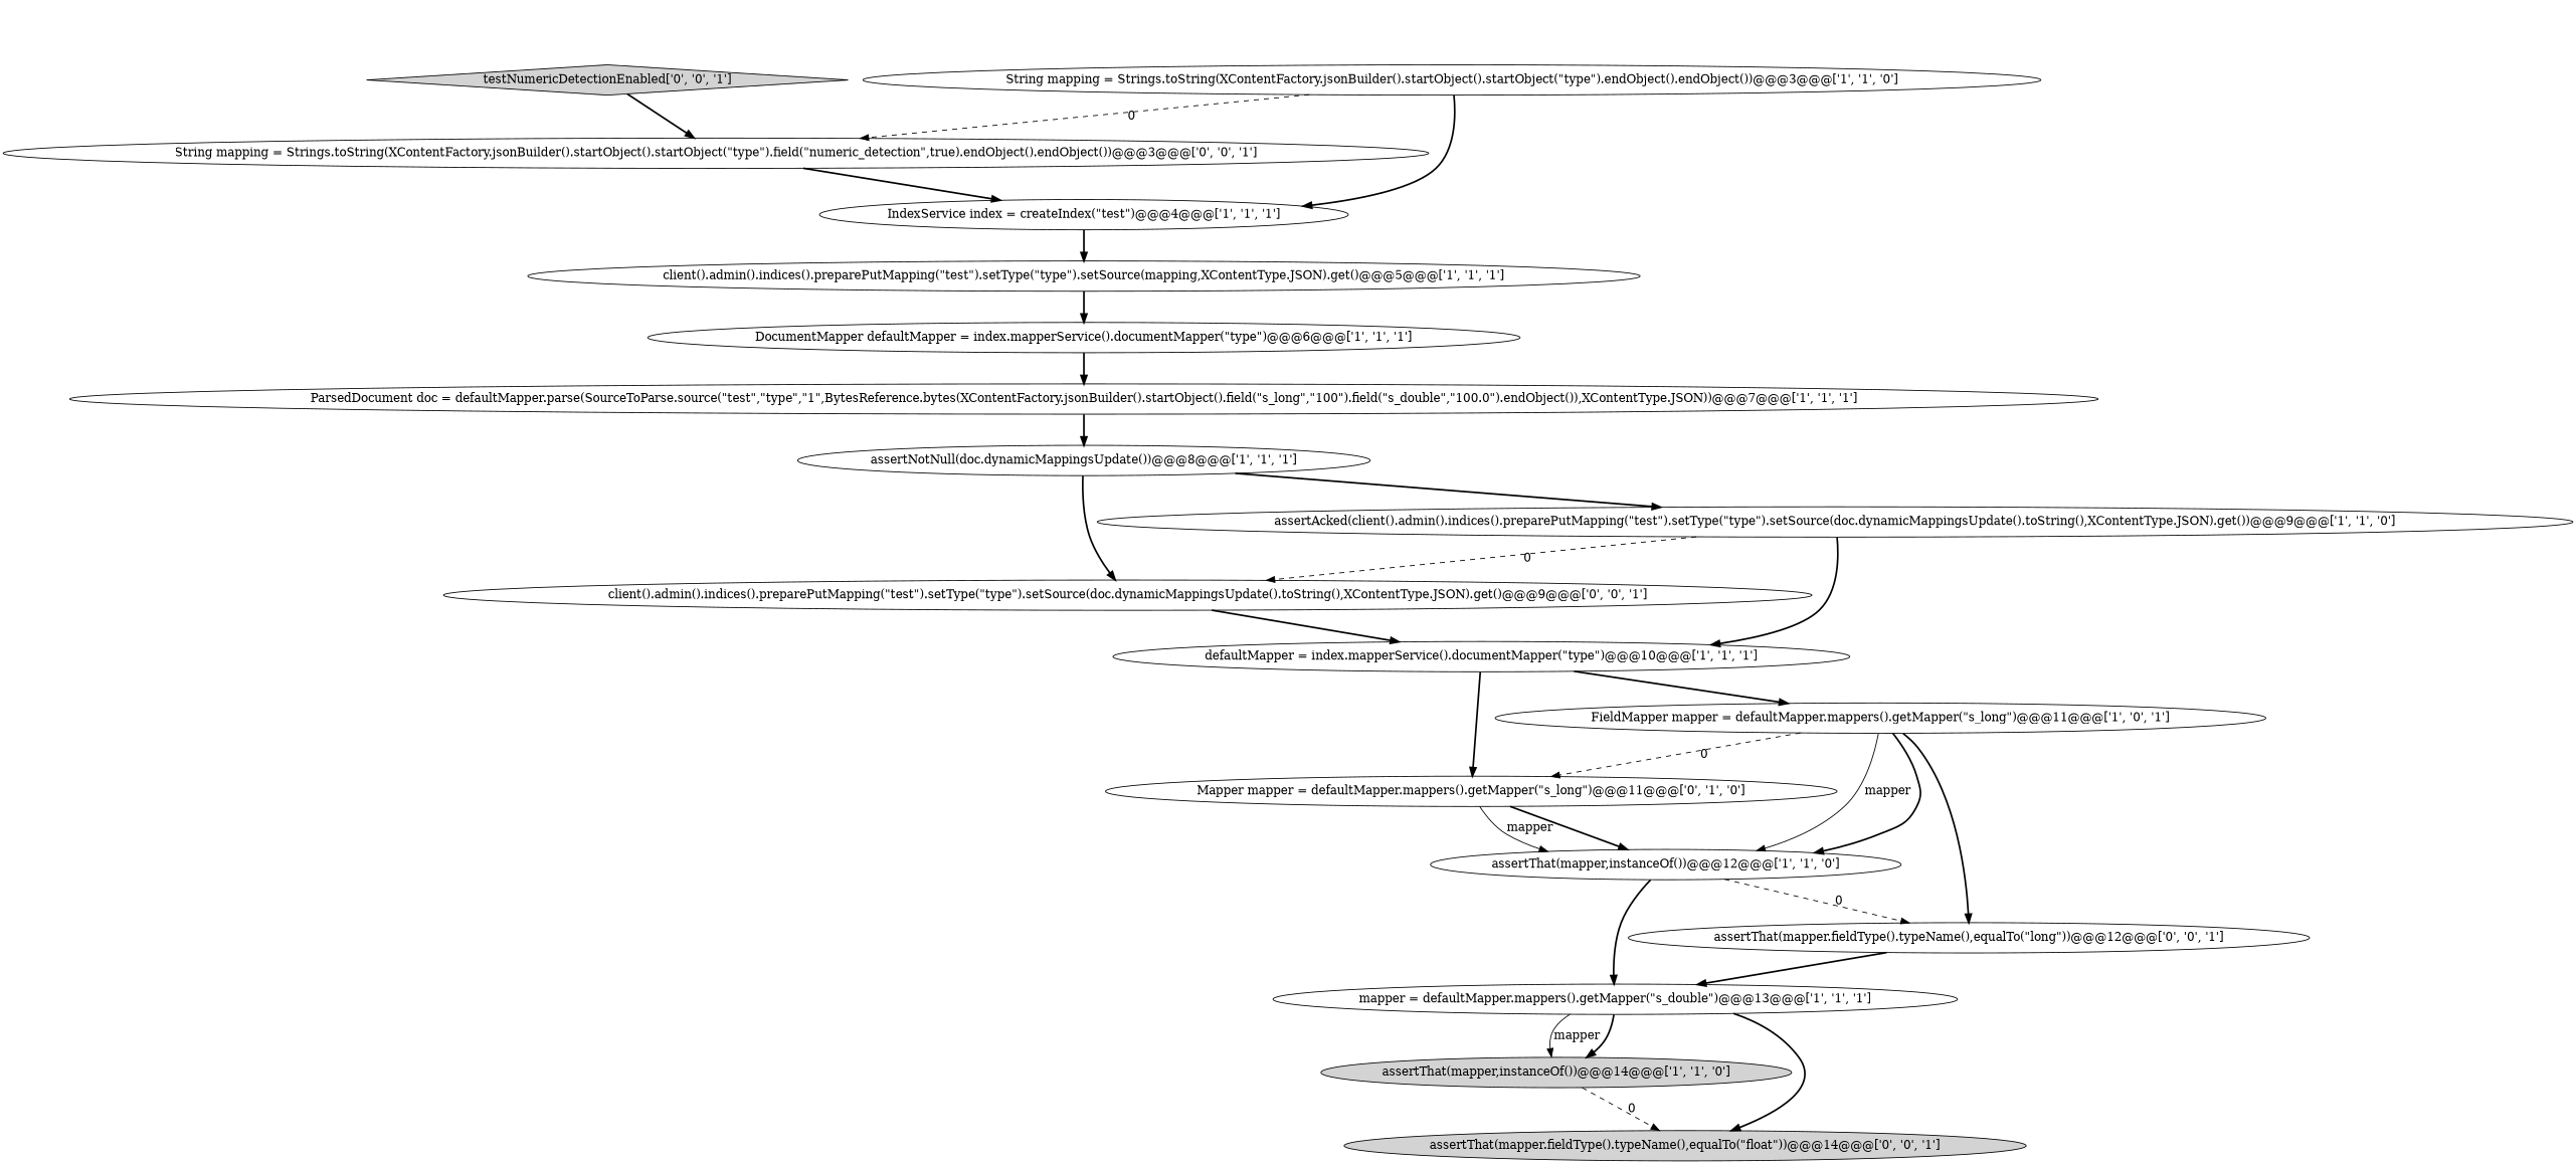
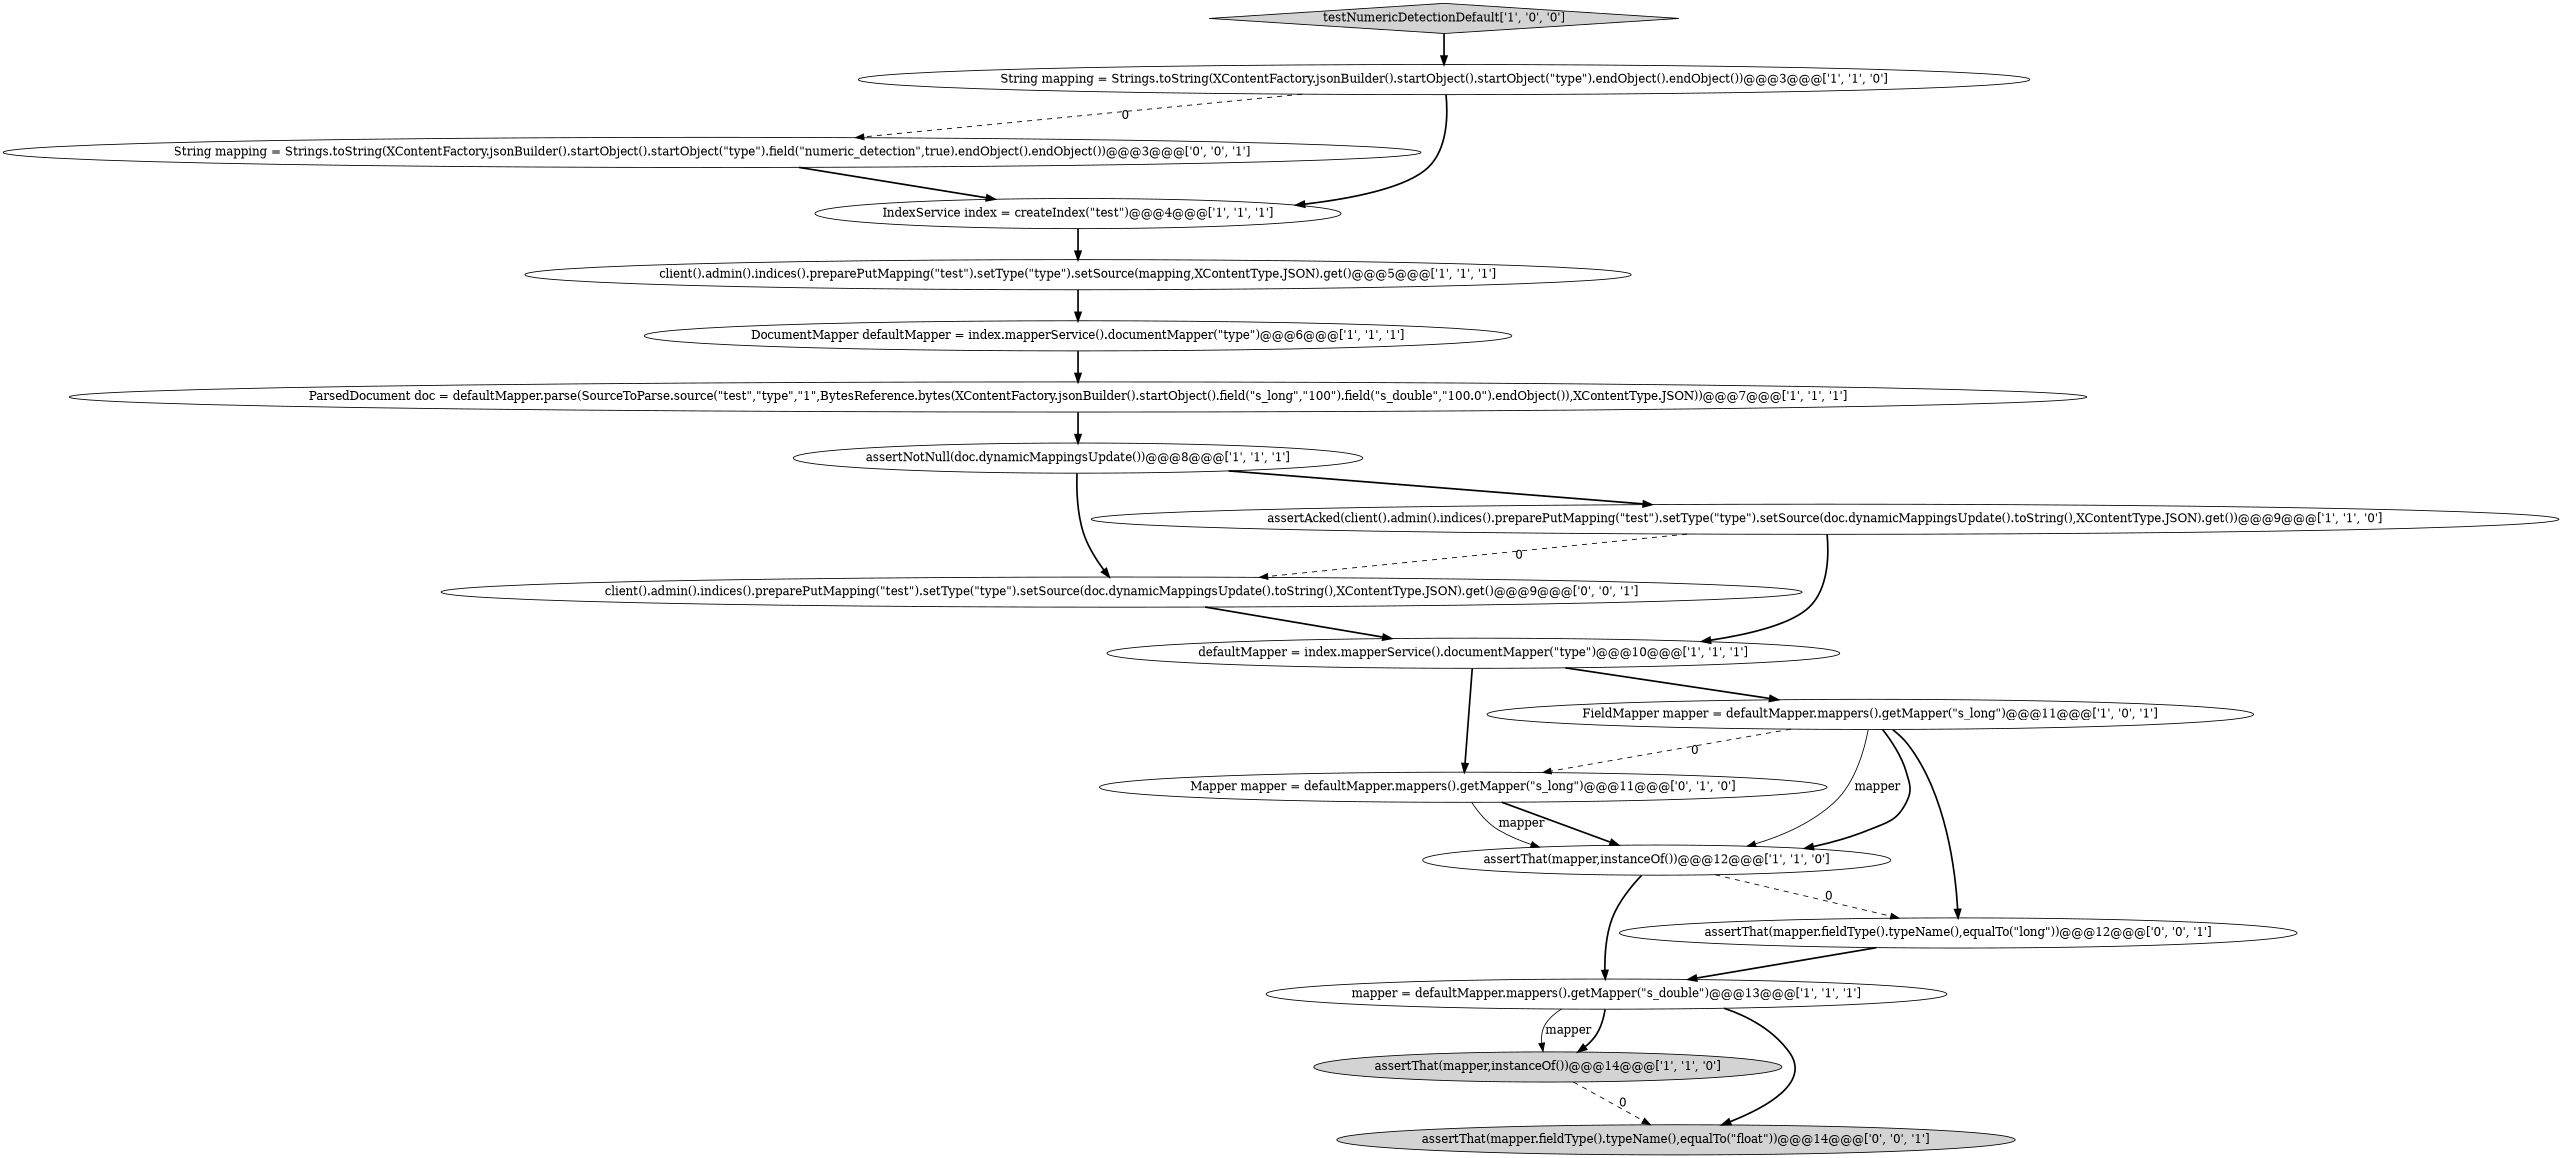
  digraph {
    node [fillcolor=white shape=ellipse style=filled]
    edge [style=bold]
    n1 [label="IndexService index = createIndex(\"test\")@@@4@@@['1', '1', '1']"]
    n2 [label="client().admin().indices().preparePutMapping(\"test\").setType(\"type\").setSource(mapping,XContentType.JSON).get()@@@5@@@['1', '1', '1']"]
    n3 [label="DocumentMapper defaultMapper = index.mapperService().documentMapper(\"type\")@@@6@@@['1', '1', '1']"]
    n4 [fillcolor=lightgray label="assertThat(mapper,instanceOf())@@@14@@@['1', '1', '0']"]
    n5 [fillcolor=lightgray label="assertThat(mapper.fieldType().typeName(),equalTo(\"float\"))@@@14@@@['0', '0', '1']"]
    n6 [label="assertThat(mapper,instanceOf())@@@12@@@['1', '1', '0']"]
    n7 [label="assertThat(mapper.fieldType().typeName(),equalTo(\"long\"))@@@12@@@['0', '0', '1']"]
    n8 [label="mapper = defaultMapper.mappers().getMapper(\"s_double\")@@@13@@@['1', '1', '1']"]
    n9 [label="assertNotNull(doc.dynamicMappingsUpdate())@@@8@@@['1', '1', '1']"]
    n10 [label="client().admin().indices().preparePutMapping(\"test\").setType(\"type\").setSource(doc.dynamicMappingsUpdate().toString(),XContentType.JSON).get()@@@9@@@['0', '0', '1']"]
    n11 [label="assertAcked(client().admin().indices().preparePutMapping(\"test\").setType(\"type\").setSource(doc.dynamicMappingsUpdate().toString(),XContentType.JSON).get())@@@9@@@['1', '1', '0']"]
    n12 [label="defaultMapper = index.mapperService().documentMapper(\"type\")@@@10@@@['1', '1', '1']"]
    n13 [label="Mapper mapper = defaultMapper.mappers().getMapper(\"s_long\")@@@11@@@['0', '1', '0']"]
    n14 [label="String mapping = Strings.toString(XContentFactory.jsonBuilder().startObject().startObject(\"type\").endObject().endObject())@@@3@@@['1', '1', '0']"]
    n15 [label="String mapping = Strings.toString(XContentFactory.jsonBuilder().startObject().startObject(\"type\").field(\"numeric_detection\",true).endObject().endObject())@@@3@@@['0', '0', '1']"]
    n16 [label="FieldMapper mapper = defaultMapper.mappers().getMapper(\"s_long\")@@@11@@@['1', '0', '1']"]
-   n18 [fillcolor=lightgray label="testNumericDetectionEnabled['0', '0', '1']" shape=diamond]
+   n17 [fillcolor=lightgray label="testNumericDetectionDefault['1', '0', '0']" shape=diamond]
    n19 [label="ParsedDocument doc = defaultMapper.parse(SourceToParse.source(\"test\",\"type\",\"1\",BytesReference.bytes(XContentFactory.jsonBuilder().startObject().field(\"s_long\",\"100\").field(\"s_double\",\"100.0\").endObject()),XContentType.JSON))@@@7@@@['1', '1', '1']"]
    n1 -> n2
    n2 -> n3
    n3 -> n19
    n4 -> n5 [label=0 style=dashed]
    n6 -> n7 [label=0 style=dashed]
    n6 -> n8
    n7 -> n8
    n8 -> n4
    n8 -> n4 [label=mapper style=solid]
    n8 -> n5
    n9 -> n10
    n9 -> n11
    n10 -> n12
    n11 -> n10 [label=0 style=dashed]
    n11 -> n12
    n12 -> n13
    n12 -> n16
    n13 -> n6
    n13 -> n6 [label=mapper style=solid]
    n14 -> n1
    n14 -> n15 [label=0 style=dashed]
    n15 -> n1
    n16 -> n6
    n16 -> n6 [label=mapper style=solid]
    n16 -> n7
    n16 -> n13 [label=0 style=dashed]
-   n18 -> n15
+   n17 -> n14
    n19 -> n9
  }
